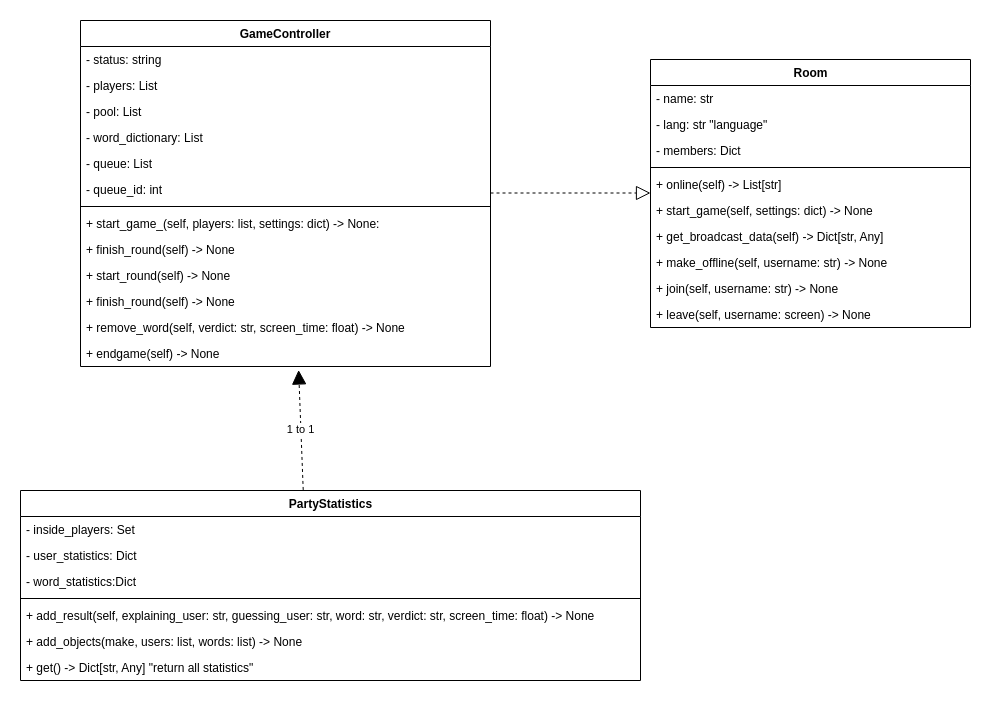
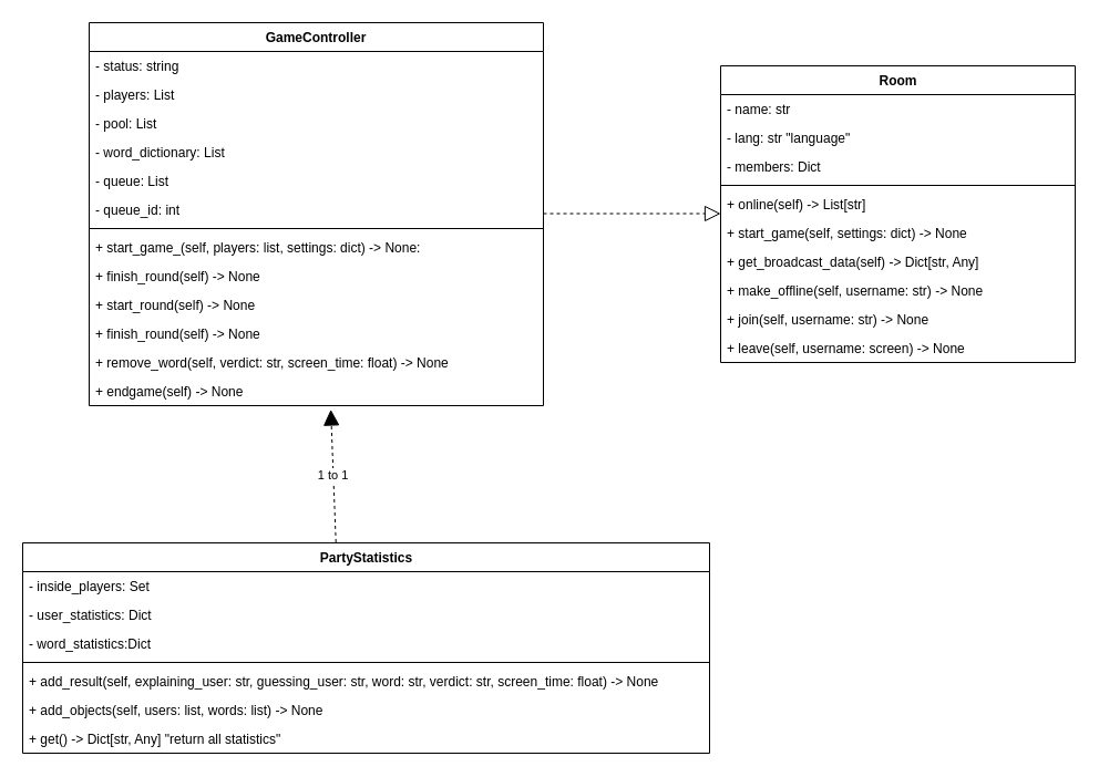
  <mxCell id="0" />
  <mxCell id="1" parent="0" />
  <mxCell id="2" value="1 to 1&lt;br&gt;" style="endArrow=block;endSize=12;dashed=1;html=1;fontFamily=Helvetica;exitX=0.456;exitY=-0.003;exitDx=0;exitDy=0;exitPerimeter=0;entryX=0.532;entryY=1.135;entryDx=0;entryDy=0;entryPerimeter=0;" edge="1" parent="1" source="17" target="16"><mxGeometry width="160" relative="1" as="geometry"><mxPoint x="590" y="570" as="sourcePoint" /><mxPoint x="490" y="320" as="targetPoint" /></mxGeometry></mxCell>
  <mxCell id="3" value="GameController" style="swimlane;fontStyle=1;align=center;verticalAlign=top;childLayout=stackLayout;horizontal=1;startSize=26;horizontalStack=0;resizeParent=1;resizeParentMax=0;resizeLast=0;collapsible=1;marginBottom=0;fontFamily=Helvetica;" vertex="1" parent="1"><mxGeometry x="80" y="20" width="410" height="346" as="geometry" /></mxCell>
  <mxCell id="4" value="- status: string&lt;br&gt;" style="text;strokeColor=none;fillColor=none;align=left;verticalAlign=top;spacingLeft=4;spacingRight=4;overflow=hidden;rotatable=0;points=[[0,0.5],[1,0.5]];portConstraint=eastwest;html=1;" vertex="1" parent="3"><mxGeometry y="26" width="410" height="26" as="geometry" /></mxCell>
  <mxCell id="5" value="- players: List" style="text;strokeColor=none;fillColor=none;align=left;verticalAlign=top;spacingLeft=4;spacingRight=4;overflow=hidden;rotatable=0;points=[[0,0.5],[1,0.5]];portConstraint=eastwest;" vertex="1" parent="3"><mxGeometry y="52" width="410" height="26" as="geometry" /></mxCell>
  <mxCell id="6" value="- pool: List" style="text;strokeColor=none;fillColor=none;align=left;verticalAlign=top;spacingLeft=4;spacingRight=4;overflow=hidden;rotatable=0;points=[[0,0.5],[1,0.5]];portConstraint=eastwest;" vertex="1" parent="3"><mxGeometry y="78" width="410" height="26" as="geometry" /></mxCell>
  <mxCell id="7" value="- word_dictionary: List" style="text;strokeColor=none;fillColor=none;align=left;verticalAlign=top;spacingLeft=4;spacingRight=4;overflow=hidden;rotatable=0;points=[[0,0.5],[1,0.5]];portConstraint=eastwest;" vertex="1" parent="3"><mxGeometry y="104" width="410" height="26" as="geometry" /></mxCell>
  <mxCell id="8" value="- queue: List" style="text;strokeColor=none;fillColor=none;align=left;verticalAlign=top;spacingLeft=4;spacingRight=4;overflow=hidden;rotatable=0;points=[[0,0.5],[1,0.5]];portConstraint=eastwest;html=1;" vertex="1" parent="3"><mxGeometry y="130" width="410" height="26" as="geometry" /></mxCell>
  <mxCell id="9" value="- queue_id: int" style="text;strokeColor=none;fillColor=none;align=left;verticalAlign=top;spacingLeft=4;spacingRight=4;overflow=hidden;rotatable=0;points=[[0,0.5],[1,0.5]];portConstraint=eastwest;html=1;" vertex="1" parent="3"><mxGeometry y="156" width="410" height="26" as="geometry" /></mxCell>
  <mxCell id="10" value="" style="line;strokeWidth=1;fillColor=none;align=left;verticalAlign=middle;spacingTop=-1;spacingLeft=3;spacingRight=3;rotatable=0;labelPosition=right;points=[];portConstraint=eastwest;" vertex="1" parent="3"><mxGeometry y="182" width="410" height="8" as="geometry" /></mxCell>
  <mxCell id="11" value="+ start_game_(self, players: list, settings: dict) -&gt; None:" style="text;strokeColor=none;fillColor=none;align=left;verticalAlign=top;spacingLeft=4;spacingRight=4;overflow=hidden;rotatable=0;points=[[0,0.5],[1,0.5]];portConstraint=eastwest;" vertex="1" parent="3"><mxGeometry y="190" width="410" height="26" as="geometry" /></mxCell>
  <mxCell id="12" value="+ finish_round(self) -&gt; None" style="text;strokeColor=none;fillColor=none;align=left;verticalAlign=top;spacingLeft=4;spacingRight=4;overflow=hidden;rotatable=0;points=[[0,0.5],[1,0.5]];portConstraint=eastwest;" vertex="1" parent="3"><mxGeometry y="216" width="410" height="26" as="geometry" /></mxCell>
  <mxCell id="13" value="+ start_round(self) -&gt; None" style="text;strokeColor=none;fillColor=none;align=left;verticalAlign=top;spacingLeft=4;spacingRight=4;overflow=hidden;rotatable=0;points=[[0,0.5],[1,0.5]];portConstraint=eastwest;" vertex="1" parent="3"><mxGeometry y="242" width="410" height="26" as="geometry" /></mxCell>
  <mxCell id="14" value="+ finish_round(self) -&gt; None" style="text;strokeColor=none;fillColor=none;align=left;verticalAlign=top;spacingLeft=4;spacingRight=4;overflow=hidden;rotatable=0;points=[[0,0.5],[1,0.5]];portConstraint=eastwest;" vertex="1" parent="3"><mxGeometry y="268" width="410" height="26" as="geometry" /></mxCell>
  <mxCell id="15" value="+ remove_word(self, verdict: str, screen_time: float) -&gt; None" style="text;strokeColor=none;fillColor=none;align=left;verticalAlign=top;spacingLeft=4;spacingRight=4;overflow=hidden;rotatable=0;points=[[0,0.5],[1,0.5]];portConstraint=eastwest;" vertex="1" parent="3"><mxGeometry y="294" width="410" height="26" as="geometry" /></mxCell>
  <mxCell id="16" value="+ endgame(self) -&gt; None" style="text;strokeColor=none;fillColor=none;align=left;verticalAlign=top;spacingLeft=4;spacingRight=4;overflow=hidden;rotatable=0;points=[[0,0.5],[1,0.5]];portConstraint=eastwest;" vertex="1" parent="3"><mxGeometry y="320" width="410" height="26" as="geometry" /></mxCell>
  <mxCell id="17" value="PartyStatistics" style="swimlane;fontStyle=1;align=center;verticalAlign=top;childLayout=stackLayout;horizontal=1;startSize=26;horizontalStack=0;resizeParent=1;resizeParentMax=0;resizeLast=0;collapsible=1;marginBottom=0;fontFamily=Helvetica;html=1;" vertex="1" parent="1"><mxGeometry x="20" y="490" width="620" height="190" as="geometry" /></mxCell>
  <mxCell id="18" value="- inside_players: Set" style="text;strokeColor=none;fillColor=none;align=left;verticalAlign=top;spacingLeft=4;spacingRight=4;overflow=hidden;rotatable=0;points=[[0,0.5],[1,0.5]];portConstraint=eastwest;" vertex="1" parent="17"><mxGeometry y="26" width="620" height="26" as="geometry" /></mxCell>
  <mxCell id="19" value="- user_statistics: Dict" style="text;strokeColor=none;fillColor=none;align=left;verticalAlign=top;spacingLeft=4;spacingRight=4;overflow=hidden;rotatable=0;points=[[0,0.5],[1,0.5]];portConstraint=eastwest;" vertex="1" parent="17"><mxGeometry y="52" width="620" height="26" as="geometry" /></mxCell>
  <mxCell id="20" value="- word_statistics:Dict" style="text;strokeColor=none;fillColor=none;align=left;verticalAlign=top;spacingLeft=4;spacingRight=4;overflow=hidden;rotatable=0;points=[[0,0.5],[1,0.5]];portConstraint=eastwest;" vertex="1" parent="17"><mxGeometry y="78" width="620" height="26" as="geometry" /></mxCell>
  <mxCell id="21" value="" style="line;strokeWidth=1;fillColor=none;align=left;verticalAlign=middle;spacingTop=-1;spacingLeft=3;spacingRight=3;rotatable=0;labelPosition=right;points=[];portConstraint=eastwest;" vertex="1" parent="17"><mxGeometry y="104" width="620" height="8" as="geometry" /></mxCell>
  <mxCell id="22" value="+ add_result(self, explaining_user: str, guessing_user: str, word: str, verdict: str, screen_time: float) -&gt; None" style="text;strokeColor=none;fillColor=none;align=left;verticalAlign=top;spacingLeft=4;spacingRight=4;overflow=hidden;rotatable=0;points=[[0,0.5],[1,0.5]];portConstraint=eastwest;" vertex="1" parent="17"><mxGeometry y="112" width="620" height="26" as="geometry" /></mxCell>
- <mxCell id="23" value="+ add_objects(make, users: list, words: list) -&gt; None" style="text;strokeColor=none;fillColor=none;align=left;verticalAlign=top;spacingLeft=4;spacingRight=4;overflow=hidden;rotatable=0;points=[[0,0.5],[1,0.5]];portConstraint=eastwest;" vertex="1" parent="17"><mxGeometry y="138" width="620" height="26" as="geometry" /></mxCell>
+ <mxCell id="23" value="+ add_objects(self, users: list, words: list) -&gt; None" style="text;strokeColor=none;fillColor=none;align=left;verticalAlign=top;spacingLeft=4;spacingRight=4;overflow=hidden;rotatable=0;points=[[0,0.5],[1,0.5]];portConstraint=eastwest;" vertex="1" parent="17"><mxGeometry y="138" width="620" height="26" as="geometry" /></mxCell>
  <mxCell id="24" value="+ get() -&gt; Dict[str, Any] &quot;return all statistics&quot;" style="text;strokeColor=none;fillColor=none;align=left;verticalAlign=top;spacingLeft=4;spacingRight=4;overflow=hidden;rotatable=0;points=[[0,0.5],[1,0.5]];portConstraint=eastwest;" vertex="1" parent="17"><mxGeometry y="164" width="620" height="26" as="geometry" /></mxCell>
  <mxCell id="25" value="" style="endArrow=block;dashed=1;endFill=0;endSize=12;html=1;fontFamily=Helvetica;" edge="1" parent="1"><mxGeometry width="160" relative="1" as="geometry"><mxPoint x="490" y="192.5" as="sourcePoint" /><mxPoint x="650" y="192.5" as="targetPoint" /></mxGeometry></mxCell>
  <mxCell id="26" value="Room" style="swimlane;fontStyle=1;align=center;verticalAlign=top;childLayout=stackLayout;horizontal=1;startSize=26;horizontalStack=0;resizeParent=1;resizeParentMax=0;resizeLast=0;collapsible=1;marginBottom=0;fontFamily=Helvetica;html=1;" vertex="1" parent="1"><mxGeometry x="650" y="59" width="320" height="268" as="geometry" /></mxCell>
  <mxCell id="27" value="- name: str" style="text;strokeColor=none;fillColor=none;align=left;verticalAlign=top;spacingLeft=4;spacingRight=4;overflow=hidden;rotatable=0;points=[[0,0.5],[1,0.5]];portConstraint=eastwest;" vertex="1" parent="26"><mxGeometry y="26" width="320" height="26" as="geometry" /></mxCell>
  <mxCell id="28" value="- lang: str &quot;language&quot;" style="text;strokeColor=none;fillColor=none;align=left;verticalAlign=top;spacingLeft=4;spacingRight=4;overflow=hidden;rotatable=0;points=[[0,0.5],[1,0.5]];portConstraint=eastwest;" vertex="1" parent="26"><mxGeometry y="52" width="320" height="26" as="geometry" /></mxCell>
  <mxCell id="29" value="- members: Dict" style="text;strokeColor=none;fillColor=none;align=left;verticalAlign=top;spacingLeft=4;spacingRight=4;overflow=hidden;rotatable=0;points=[[0,0.5],[1,0.5]];portConstraint=eastwest;" vertex="1" parent="26"><mxGeometry y="78" width="320" height="26" as="geometry" /></mxCell>
  <mxCell id="30" value="" style="line;strokeWidth=1;fillColor=none;align=left;verticalAlign=middle;spacingTop=-1;spacingLeft=3;spacingRight=3;rotatable=0;labelPosition=right;points=[];portConstraint=eastwest;" vertex="1" parent="26"><mxGeometry y="104" width="320" height="8" as="geometry" /></mxCell>
  <mxCell id="31" value="+ online(self) -&gt; List[str]" style="text;strokeColor=none;fillColor=none;align=left;verticalAlign=top;spacingLeft=4;spacingRight=4;overflow=hidden;rotatable=0;points=[[0,0.5],[1,0.5]];portConstraint=eastwest;" vertex="1" parent="26"><mxGeometry y="112" width="320" height="26" as="geometry" /></mxCell>
  <mxCell id="32" value="+ start_game(self, settings: dict) -&gt; None" style="text;strokeColor=none;fillColor=none;align=left;verticalAlign=top;spacingLeft=4;spacingRight=4;overflow=hidden;rotatable=0;points=[[0,0.5],[1,0.5]];portConstraint=eastwest;" vertex="1" parent="26"><mxGeometry y="138" width="320" height="26" as="geometry" /></mxCell>
  <mxCell id="33" value="+ get_broadcast_data(self) -&gt; Dict[str, Any]" style="text;strokeColor=none;fillColor=none;align=left;verticalAlign=top;spacingLeft=4;spacingRight=4;overflow=hidden;rotatable=0;points=[[0,0.5],[1,0.5]];portConstraint=eastwest;" vertex="1" parent="26"><mxGeometry y="164" width="320" height="26" as="geometry" /></mxCell>
  <mxCell id="34" value="+ make_offline(self, username: str) -&gt; None" style="text;strokeColor=none;fillColor=none;align=left;verticalAlign=top;spacingLeft=4;spacingRight=4;overflow=hidden;rotatable=0;points=[[0,0.5],[1,0.5]];portConstraint=eastwest;" vertex="1" parent="26"><mxGeometry y="190" width="320" height="26" as="geometry" /></mxCell>
  <mxCell id="35" value="+ join(self, username: str) -&gt; None&#10;" style="text;strokeColor=none;fillColor=none;align=left;verticalAlign=top;spacingLeft=4;spacingRight=4;overflow=hidden;rotatable=0;points=[[0,0.5],[1,0.5]];portConstraint=eastwest;" vertex="1" parent="26"><mxGeometry y="216" width="320" height="26" as="geometry" /></mxCell>
  <mxCell id="36" value="+ leave(self, username: screen) -&gt; None" style="text;strokeColor=none;fillColor=none;align=left;verticalAlign=top;spacingLeft=4;spacingRight=4;overflow=hidden;rotatable=0;points=[[0,0.5],[1,0.5]];portConstraint=eastwest;" vertex="1" parent="26"><mxGeometry y="242" width="320" height="26" as="geometry" /></mxCell>
